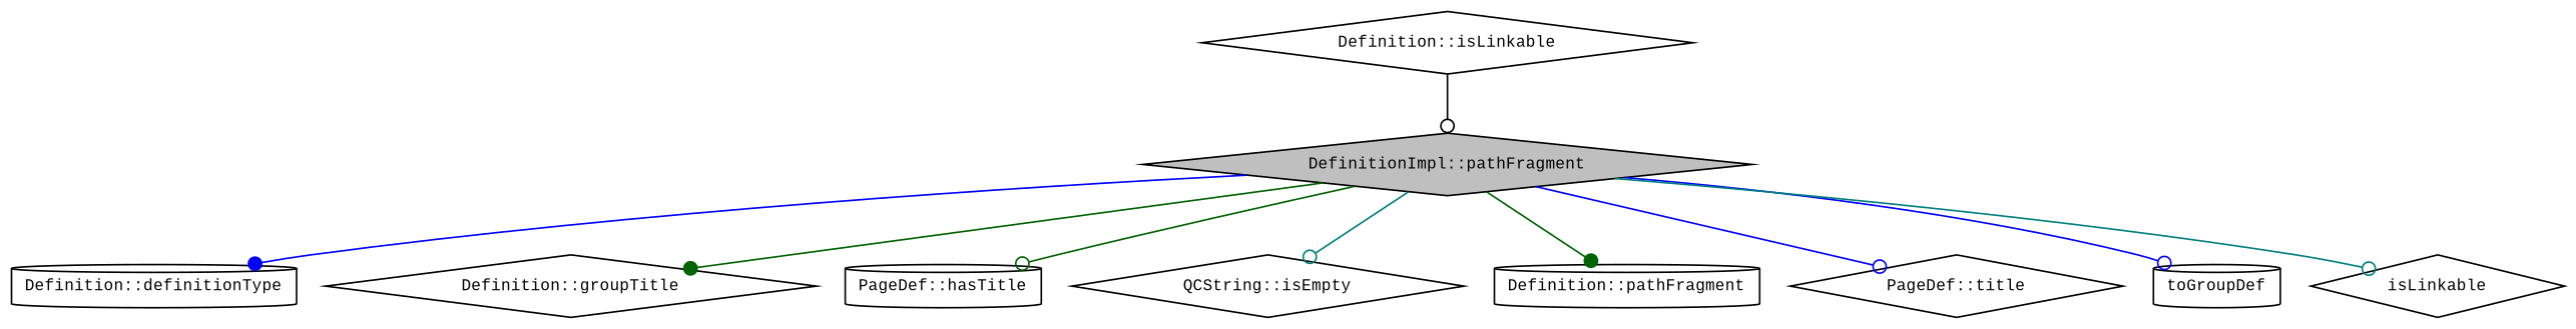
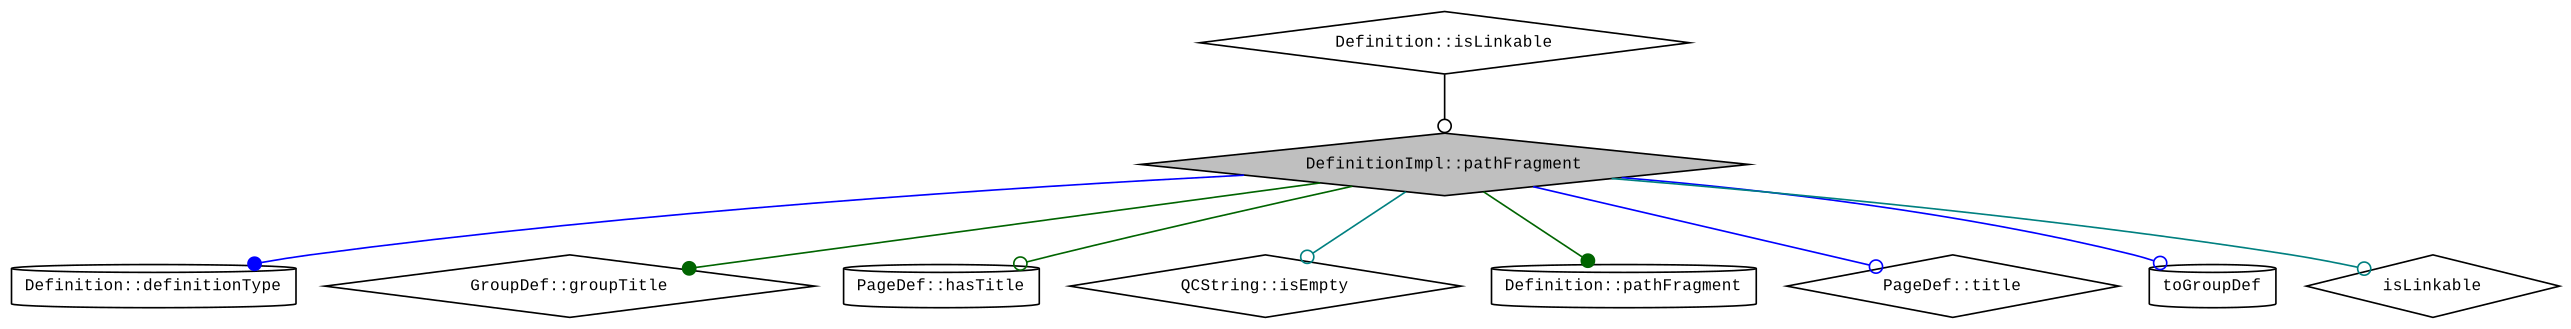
  digraph {
    fontname="Liberation Mono"
    rankdir=TB
    node [color=black fillcolor=white fontname="Liberation Mono" fontsize=10 shape=diamond style=filled]
    edge [arrowhead=odot color=blue fontname="Liberation Mono" fontsize=10 labelfontname=Helvetica labelfontsize=10 style=solid]
    n1 [fillcolor=grey75 fontcolor=black height=0.2 label="DefinitionImpl::pathFragment" width=0.4]
    n2 [height=0.2 label="Definition::definitionType" shape=cylinder width=0.4]
-   n3 [height=0.2 label="Definition::groupTitle" width=0.4]
+   n3 [height=0.2 label="GroupDef::groupTitle" width=0.4]
    n4 [height=0.2 label="PageDef::hasTitle" shape=cylinder width=0.4]
    n5 [height=0.2 label="QCString::isEmpty" width=0.4]
    n6 [height=0.2 label="Definition::pathFragment" shape=cylinder width=0.4]
    n7 [height=0.2 label="PageDef::title" width=0.4]
    n8 [height=0.2 label=toGroupDef shape=cylinder width=0.4]
    n9 [height=0.2 label=isLinkable width=0.4]
    n10 [height=0.2 label="Definition::isLinkable" width=0.4]
    n1 -> n2 [arrowhead=dot]
    n1 -> n3 [arrowhead=dot color=darkgreen]
    n1 -> n4 [color=darkgreen]
    n1 -> n5 [color=teal]
    n1 -> n6 [arrowhead=dot color=darkgreen]
    n1 -> n7
    n1 -> n8
    n1 -> n9 [color=teal]
    n10 -> n1 [color=black]
  }
